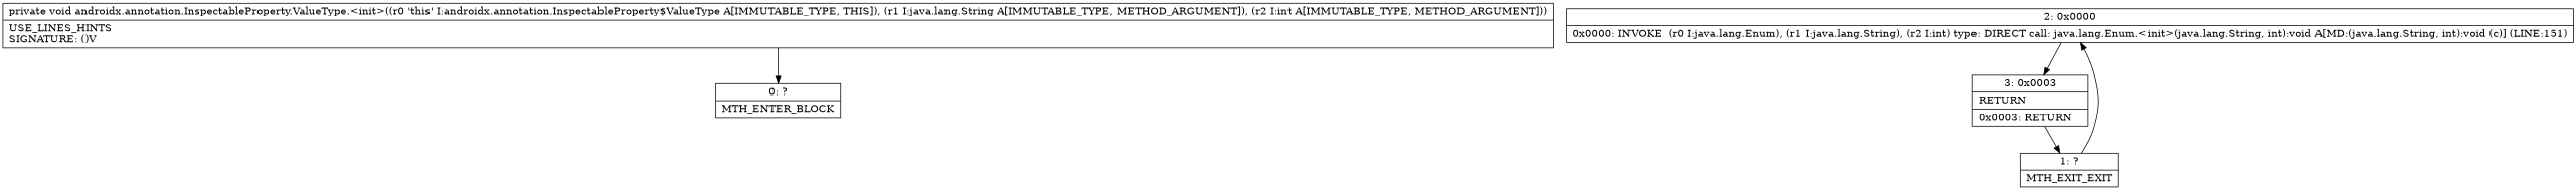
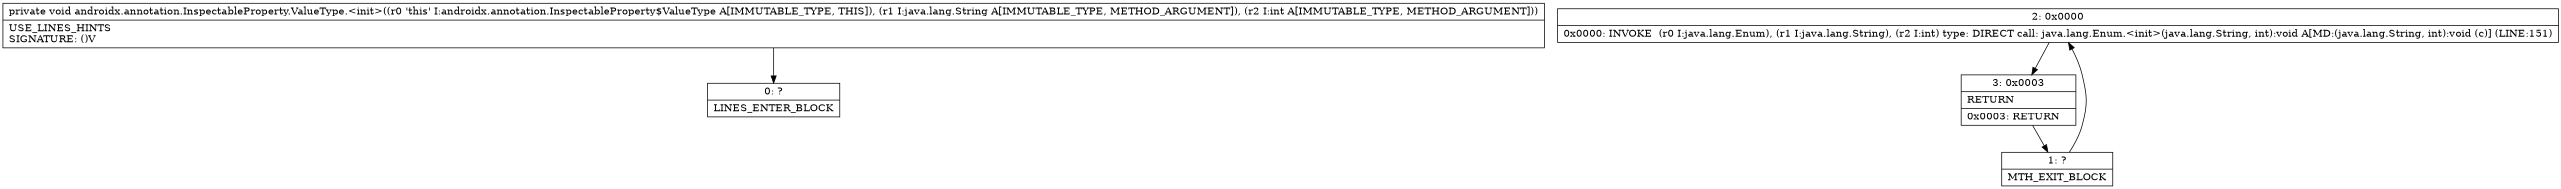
  digraph {
    node [shape=record]
-   n1 [label="{0\:\ ?|MTH_ENTER_BLOCK\l}"]
+   n1 [label="{0\:\ ?|LINES_ENTER_BLOCK\l}"]
    n2 [label="{2\:\ 0x0000|0x0000: INVOKE  (r0 I:java.lang.Enum), (r1 I:java.lang.String), (r2 I:int) type: DIRECT call: java.lang.Enum.\<init\>(java.lang.String, int):void A[MD:(java.lang.String, int):void (c)] (LINE:151)\l}"]
    n3 [label="{3\:\ 0x0003|RETURN\l|0x0003: RETURN   \l}"]
-   n4 [label="{1\:\ ?|MTH_EXIT_EXIT\l}"]
+   n4 [label="{1\:\ ?|MTH_EXIT_BLOCK\l}"]
    n5 [label="{private void androidx.annotation.InspectableProperty.ValueType.\<init\>((r0 'this' I:androidx.annotation.InspectableProperty$ValueType A[IMMUTABLE_TYPE, THIS]), (r1 I:java.lang.String A[IMMUTABLE_TYPE, METHOD_ARGUMENT]), (r2 I:int A[IMMUTABLE_TYPE, METHOD_ARGUMENT]))  | USE_LINES_HINTS\lSIGNATURE: ()V\l}"]
    n2 -> n3
    n3 -> n4
    n4 -> n2
    n5 -> n1
  }
